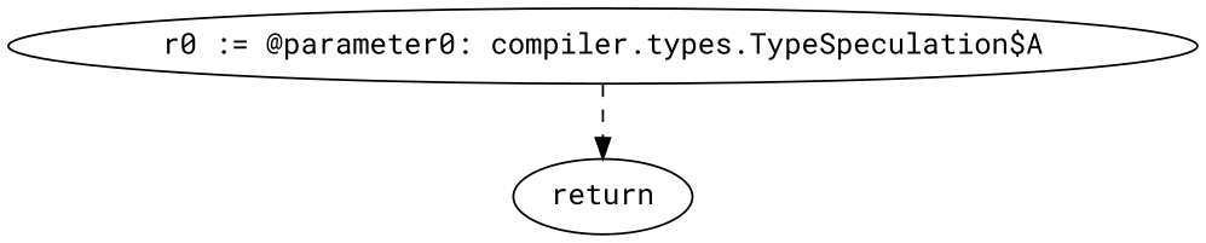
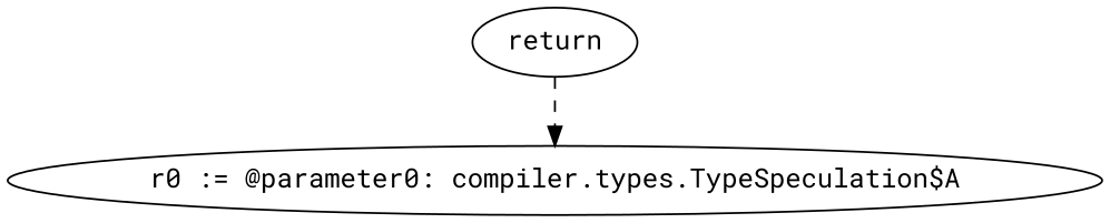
  digraph {
    fontname="Roboto Mono"
    node [fontname="Roboto Mono"]
    "r0 := @parameter0: compiler.types.TypeSpeculation$A"
    return
-   "r0 := @parameter0: compiler.types.TypeSpeculation$A" -> return [style=dashed fontname="Roboto Mono"]
+   return -> "r0 := @parameter0: compiler.types.TypeSpeculation$A" [style=dashed fontname="Roboto Mono"]
  }
